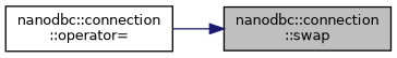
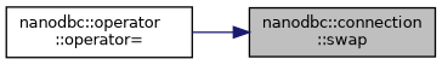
  digraph {
    rankdir=RL
    node [color=black fontname=Helvetica fontsize=10 shape=record style=filled]
    n1 [fillcolor=grey75 fontcolor=black height=0.2 label="nanodbc::connection\l::swap" width=0.4]
-   n2 [fillcolor=white height=0.2 label="nanodbc::connection\l::operator=" width=0.4]
+   n2 [fillcolor=white height=0.2 label="nanodbc::operator\l::operator=" width=0.4]
    n1 -> n2 [color=midnightblue dir=back fontname=Helvetica fontsize=10 labelfontname=Helvetica labelfontsize=10 style=solid]
  }
